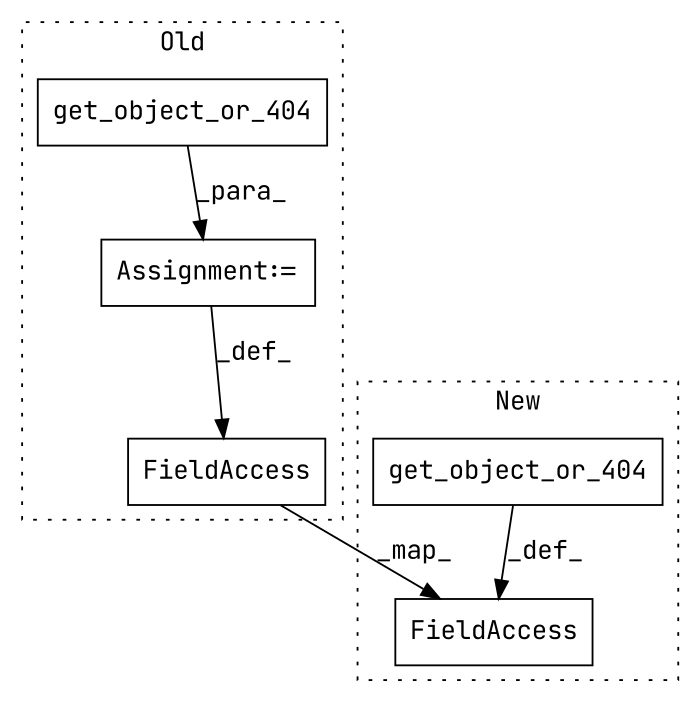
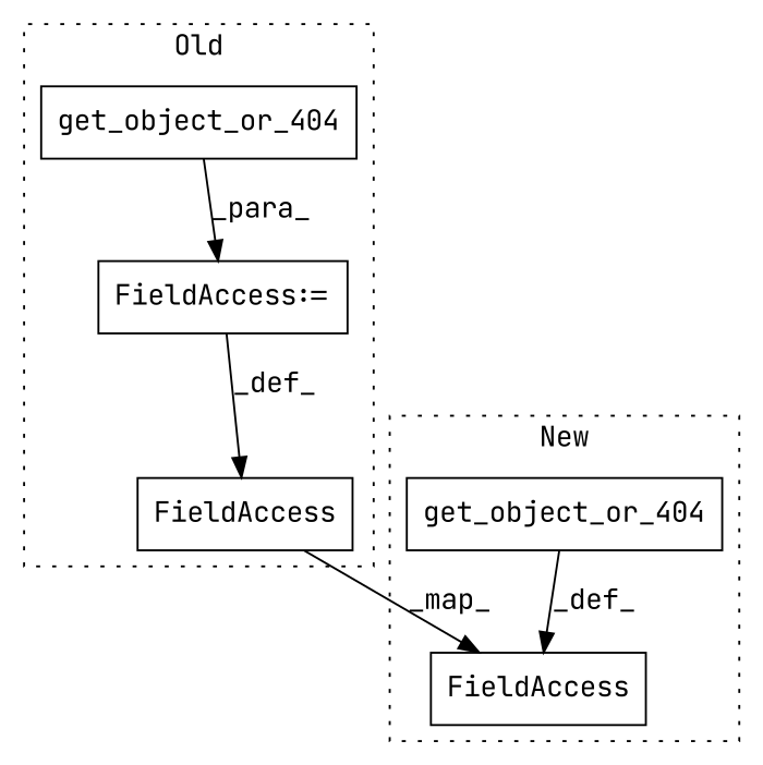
  digraph {
    fontname="JetBrains Mono"
    node [a=32 l="18,1" shape=box fontname="JetBrains Mono"]
    edge [fontname="JetBrains Mono"]
    n1 [label=get_object_or_404 s="7131,7167"]
-   n2 [a=7 l=1 label="Assignment:=" s=7130]
+   n2 [a=7 l=1 label="FieldAccess:=" s=7130]
    n3 [a=22 l=21 label=FieldAccess s=7174]
    n4 [label=get_object_or_404 s="7069,7120"]
    n5 [a=22 l=21 label=FieldAccess s=7127]
    subgraph cluster_1 {
      label=Old
      style=dotted
      n1
      n2
      n3
    }
    subgraph cluster_2 {
      label=New
      style=dotted
      n4
      n5
    }
    n1 -> n2 [label=_para_]
    n2 -> n3 [label=_def_]
    n3 -> n5 [label=_map_]
    n4 -> n5 [label=_def_]
  }
